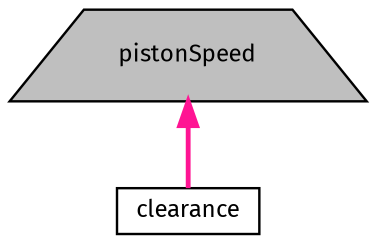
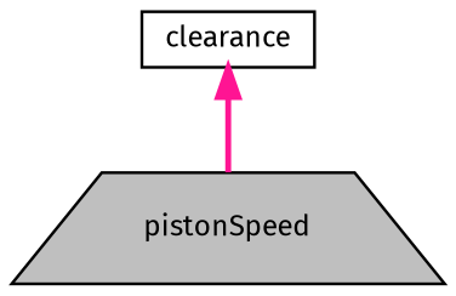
  digraph {
    rankdir=TB
    fontname="Fira Sans"
    node [color=black fontname="Fira Sans" fontsize=10]
    n1 [fillcolor=grey75 fontcolor=black height=0.2 label=pistonSpeed shape=trapezium style=filled width=0.4]
    n2 [height=0.2 label=clearance shape=box width=0.4]
-   n1 -> n2 [color=deeppink dir=back fontname="Fira Sans" fontsize=10 labelfontname=Helvetica labelfontsize=10 style=bold]
+   n2 -> n1 [color=deeppink dir=back fontname="Fira Sans" fontsize=10 labelfontname=Helvetica labelfontsize=10 style=bold]
  }
